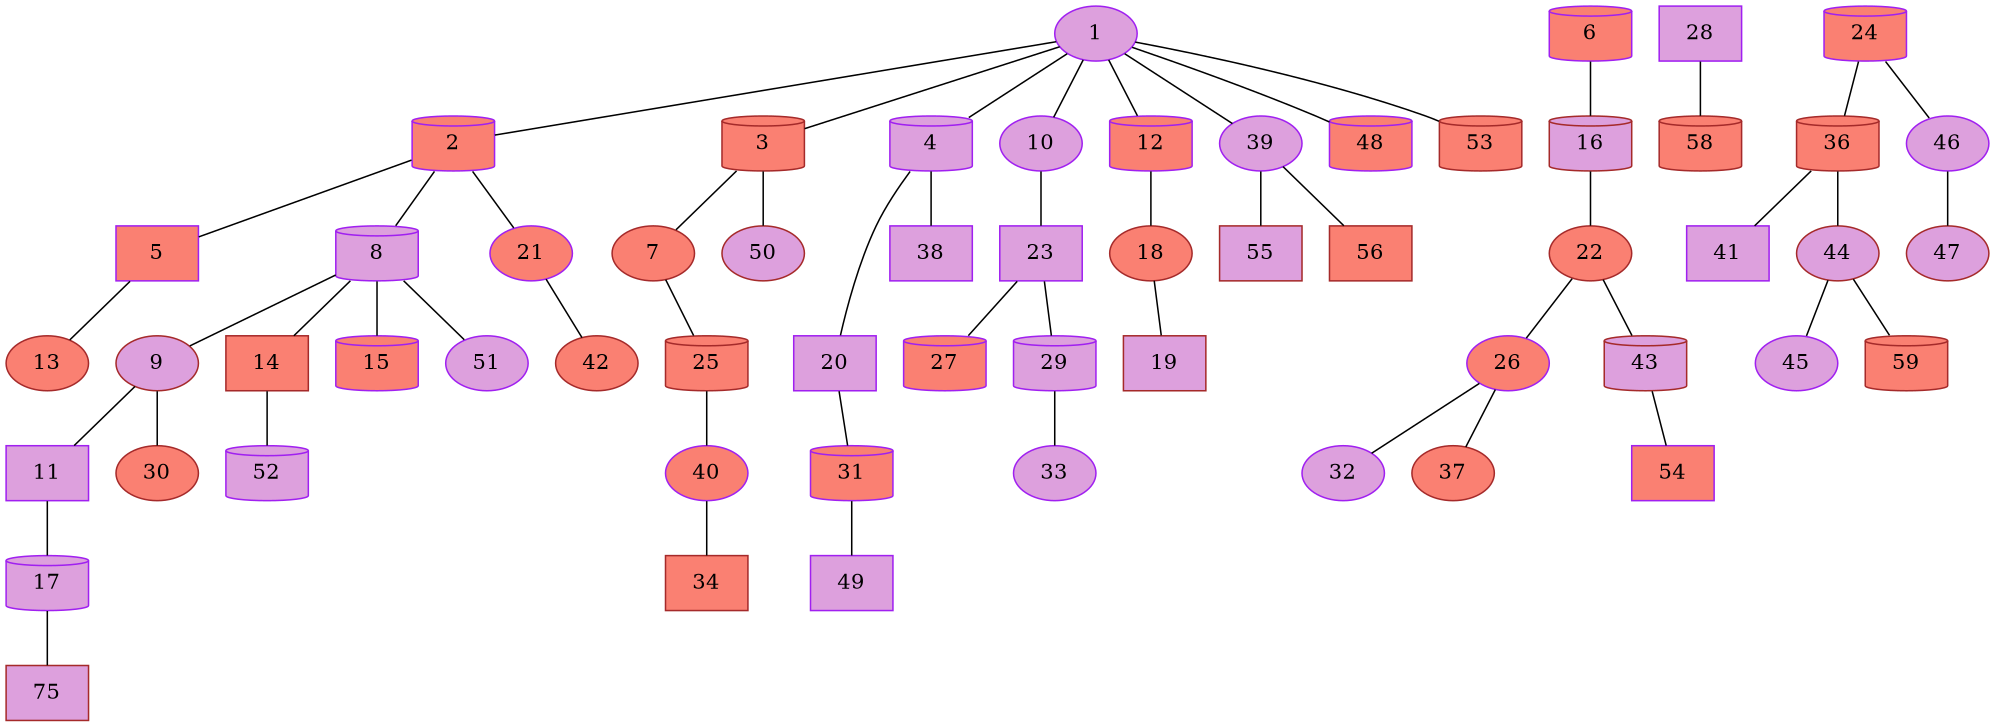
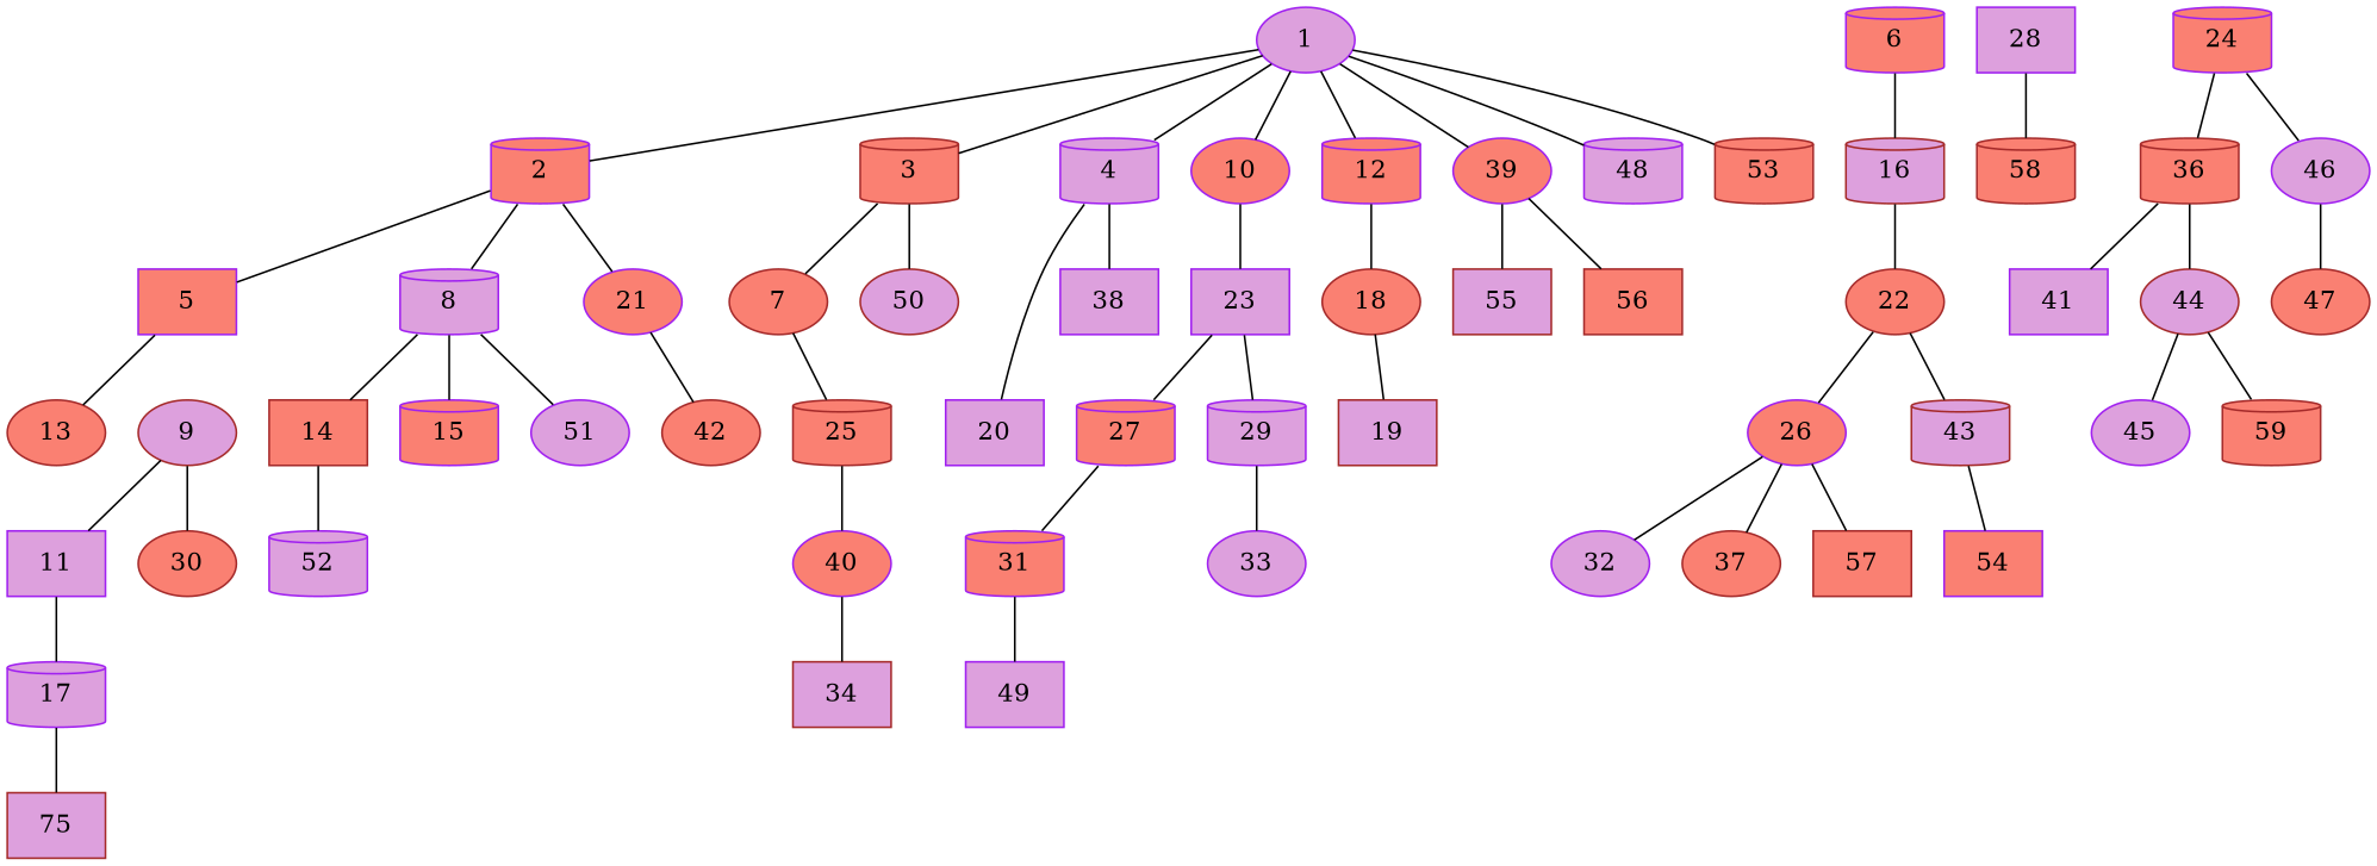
  graph {
    node [color=purple fillcolor=salmon shape=ellipse style=filled]
    1 [fillcolor=plum]
    2 [shape=cylinder]
    3 [color=brown shape=cylinder]
    4 [fillcolor=plum shape=cylinder]
-   10 [fillcolor=plum]
+   10
    12 [shape=cylinder]
-   39 [fillcolor=plum]
-   48 [shape=cylinder]
+   39
+   48 [fillcolor=plum shape=cylinder]
    53 [color=brown shape=cylinder]
    5 [shape=box]
    8 [fillcolor=plum shape=cylinder]
    21
    7 [color=brown]
    50 [color=brown fillcolor=plum]
    20 [fillcolor=plum shape=box]
    38 [fillcolor=plum shape=box]
    6 [shape=cylinder]
    16 [color=brown fillcolor=plum shape=cylinder]
    23 [fillcolor=plum shape=box]
    18 [color=brown]
    55 [color=brown fillcolor=plum shape=box]
    56 [color=brown shape=box]
    13 [color=brown]
    9 [color=brown fillcolor=plum]
    14 [color=brown shape=box]
    15 [shape=cylinder]
    51 [fillcolor=plum]
    42 [color=brown]
    28 [fillcolor=plum shape=box]
    58 [color=brown shape=cylinder]
    25 [color=brown shape=cylinder]
    22 [color=brown]
    40
    11 [fillcolor=plum shape=box]
    30 [color=brown]
    52 [fillcolor=plum shape=cylinder]
    17 [fillcolor=plum shape=cylinder]
    27 [shape=cylinder]
    29 [fillcolor=plum shape=cylinder]
    n40 [color=brown fillcolor=plum label=75 shape=box]
    19 [color=brown fillcolor=plum shape=box]
    26
    43 [color=brown fillcolor=plum shape=cylinder]
    32 [fillcolor=plum]
    37 [color=brown]
+   57 [color=brown shape=box]
    54 [shape=box]
    24 [shape=cylinder]
    36 [color=brown shape=cylinder]
    46 [fillcolor=plum]
    31 [shape=cylinder]
    33 [fillcolor=plum]
    41 [fillcolor=plum shape=box]
    44 [color=brown fillcolor=plum]
-   47 [color=brown fillcolor=plum]
-   34 [color=brown shape=box]
+   47 [color=brown]
+   34 [color=brown fillcolor=plum shape=box]
    49 [fillcolor=plum shape=box]
    45 [fillcolor=plum]
    59 [color=brown shape=cylinder]
    1 -- 2
    1 -- 3
    1 -- 4
    1 -- 10
    1 -- 12
    1 -- 39
    1 -- 48
    1 -- 53
    2 -- 5
    2 -- 8
    2 -- 21
    3 -- 7
    3 -- 50
    4 -- 20
    4 -- 38
    10 -- 23
    12 -- 18
    39 -- 55
    39 -- 56
    5 -- 13
-   8 -- 9
    8 -- 14
    8 -- 15
    8 -- 51
    21 -- 42
    7 -- 25
    6 -- 16
    16 -- 22
    23 -- 27
    23 -- 29
    18 -- 19
    9 -- 11
    9 -- 30
    14 -- 52
    28 -- 58
    25 -- 40
    22 -- 26
    22 -- 43
    40 -- 34
    11 -- 17
    17 -- n40
-   20 -- 31
+   27 -- 31
    29 -- 33
    26 -- 32
    26 -- 37
+   26 -- 57
    43 -- 54
    24 -- 36
    24 -- 46
    36 -- 41
    36 -- 44
    46 -- 47
    31 -- 49
    44 -- 45
    44 -- 59
  }
